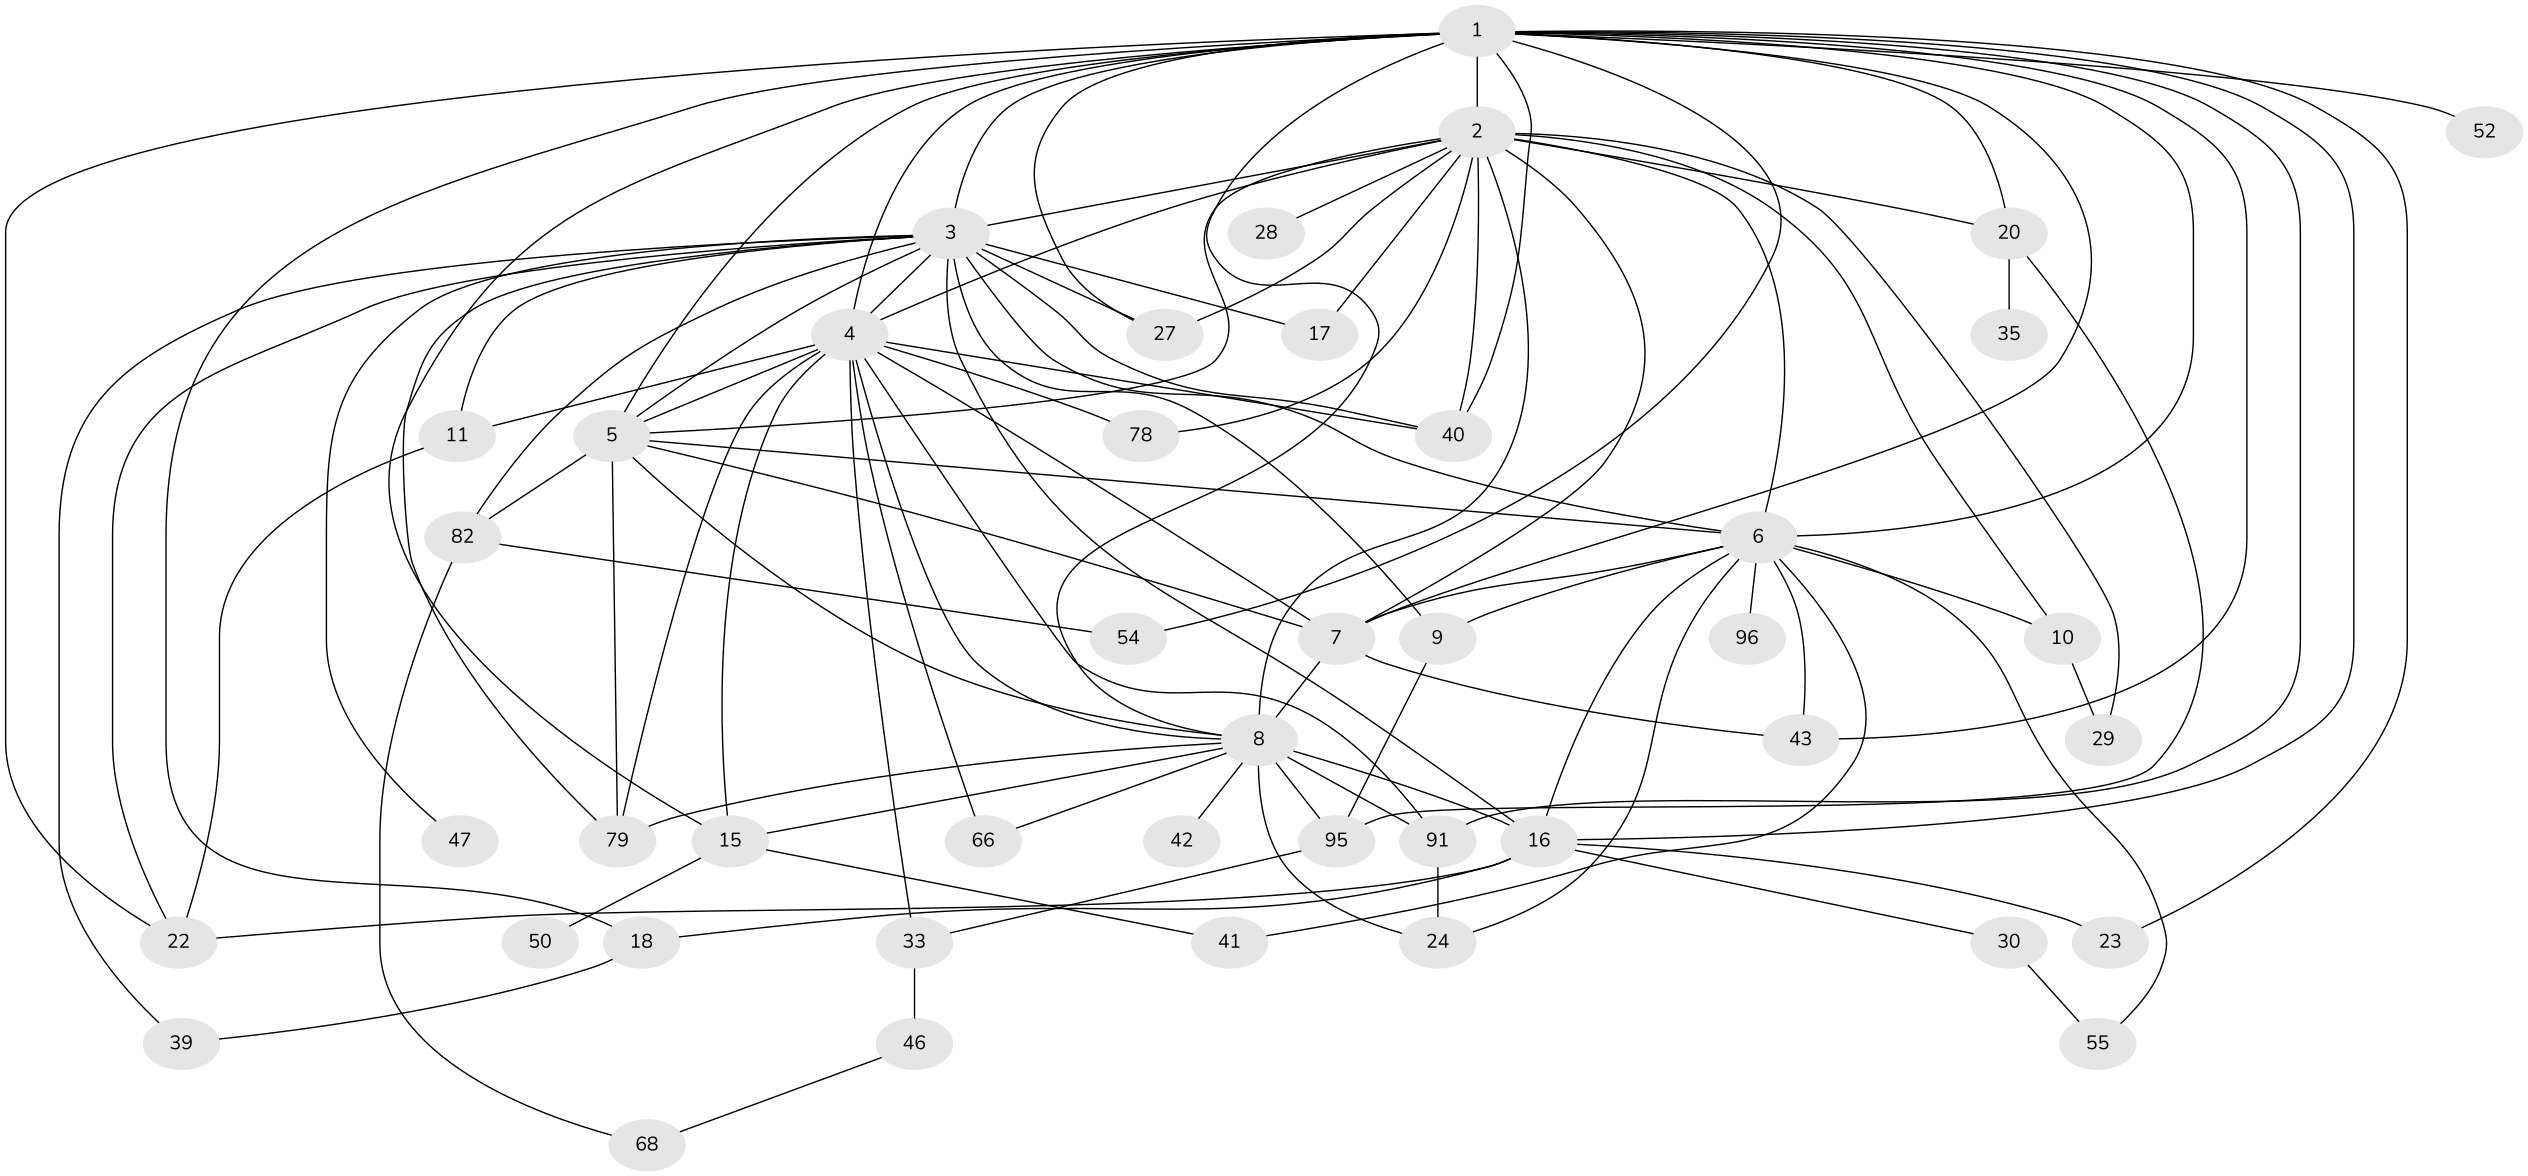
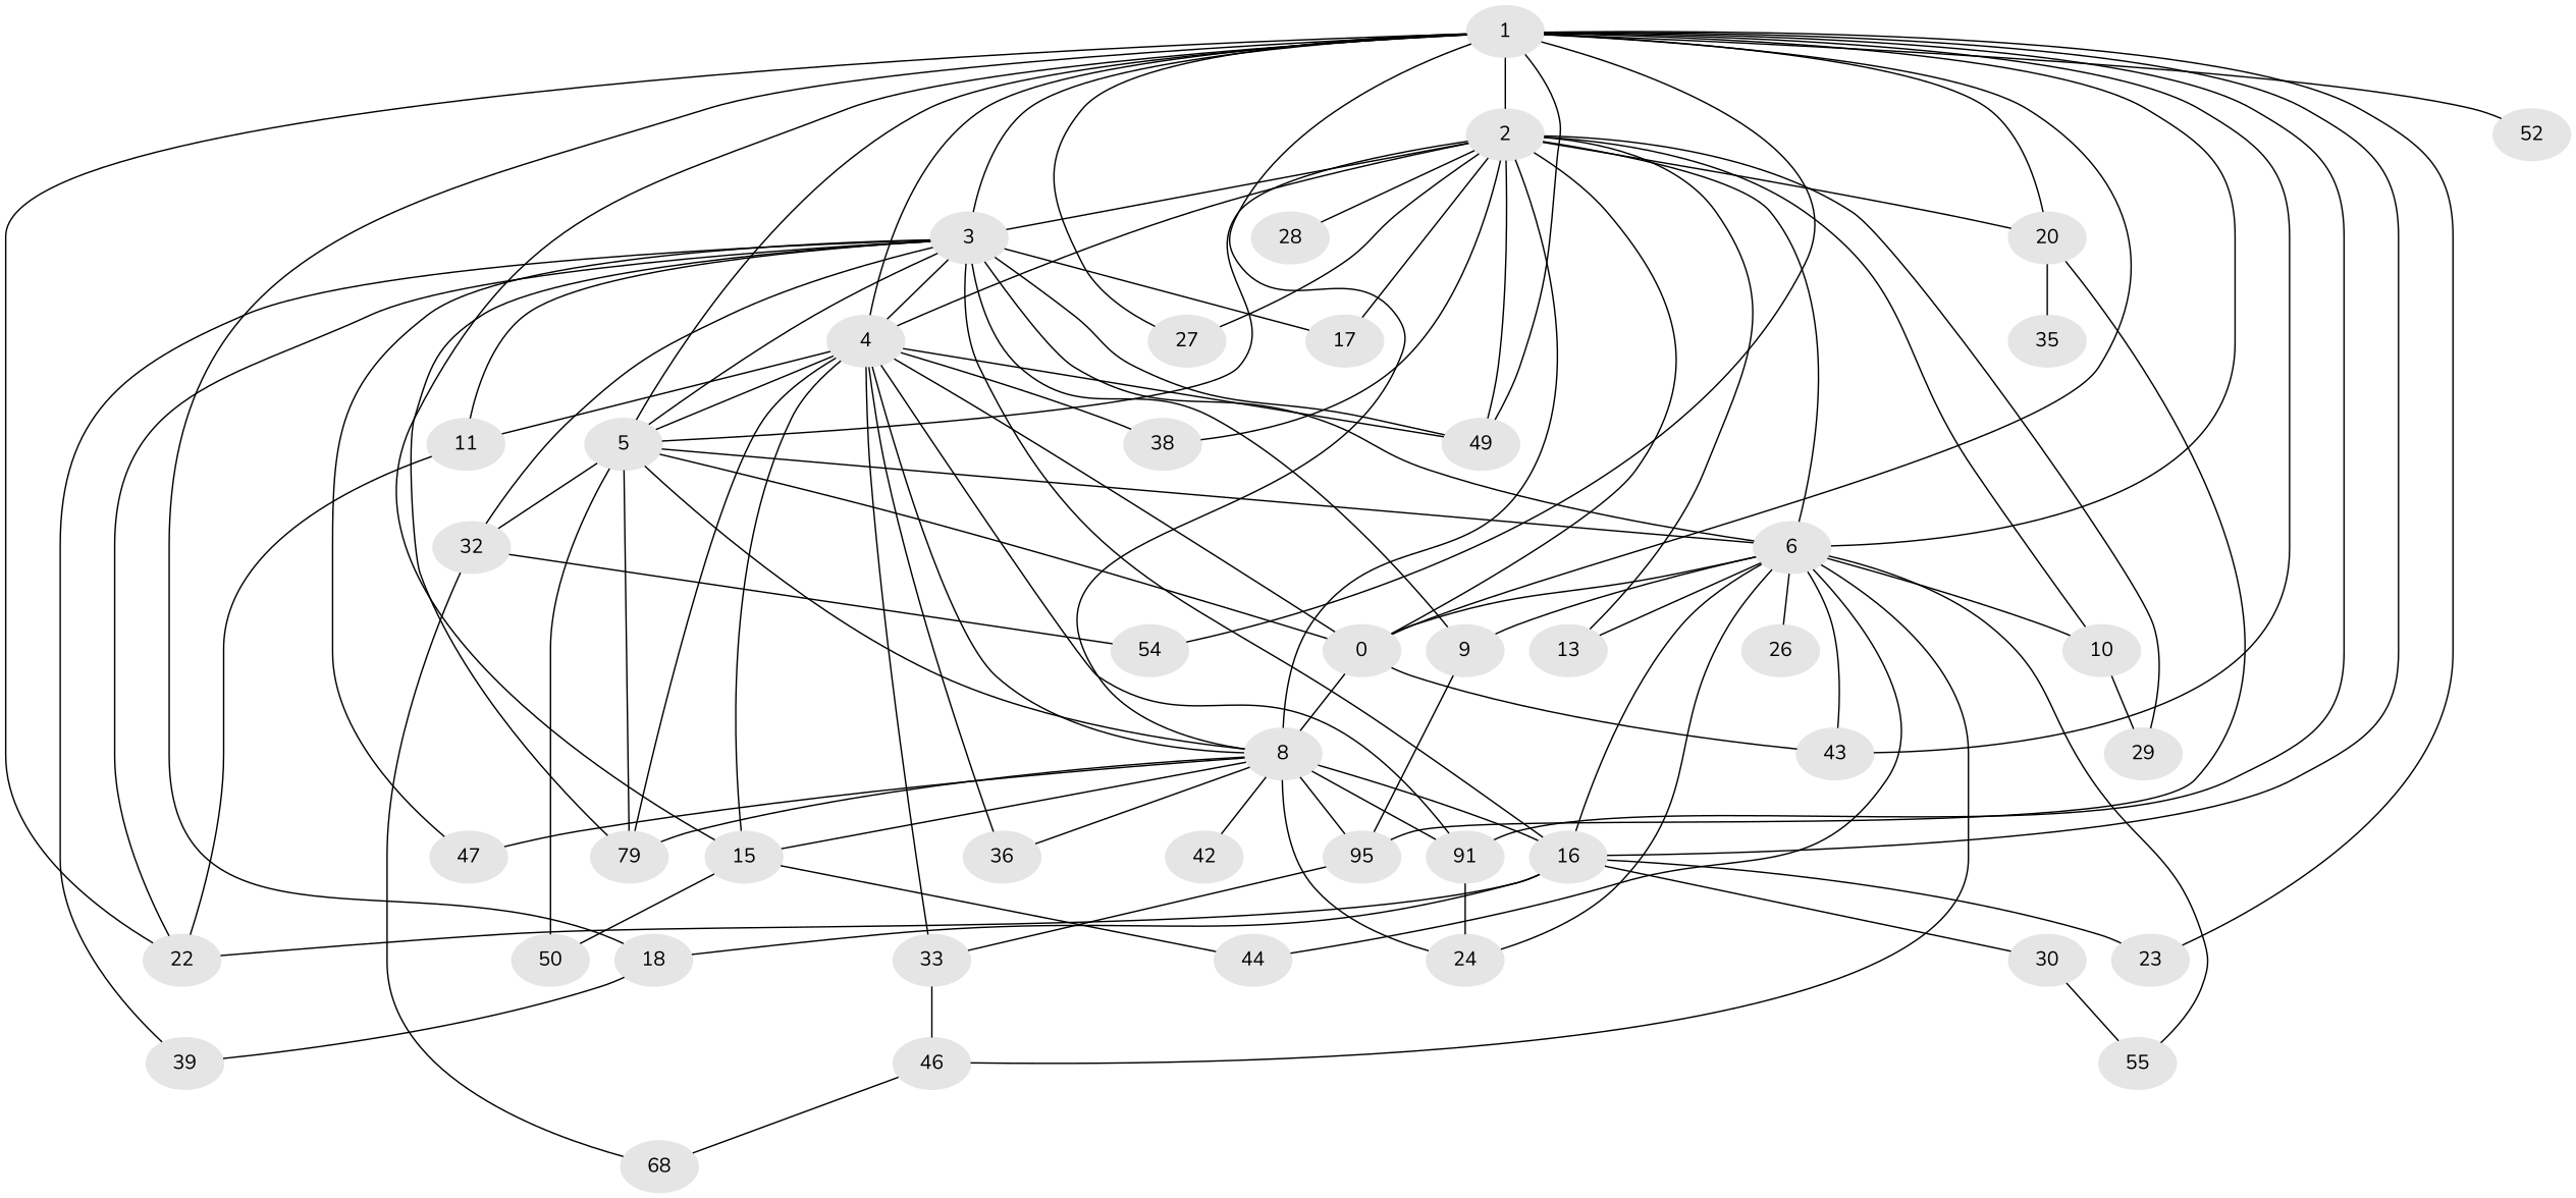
  graph {
    fontname=Nunito
    node [color=gray90 fontname=Nunito style=filled]
    edge [fontname=Nunito weight=1.0]
    1
    2
    3
    4
    5
    6
-   7
+   7 [label=0]
    8
    15
    16
    18
    20
    n13 [label=91]
    22
    23
    27
-   40
+   40 [label=49]
    43
    n19 [label=54]
    52
    10
+   13
    17
    28
    29
-   38 [label=78]
+   38
    11
    9
    n29 [label=79]
-   32 [label=82]
+   32
    39
    47
    33
-   36 [label=66]
+   36
    50
    24
-   26 [label=96]
-   41
+   26
+   41 [label=44]
    n39 [label=55]
    46
    42
    n42 [label=95]
    30
    35
    n45 [label=68]
    1 -- 2 [weight=2.0]
    1 -- 3 [weight=4.0]
    1 -- 4 [weight=2.0]
    1 -- 5 [weight=4.0]
    1 -- 6 [weight=4.0]
    1 -- 7 [weight=2.0]
    1 -- 8
    1 -- 15
    1 -- 16
    1 -- 18
    1 -- 20 [weight=2.0]
    1 -- n13
    1 -- 22
    1 -- 23
    1 -- 27
    1 -- 40
    1 -- 43
    1 -- n19
    1 -- 52
    2 -- 3 [weight=3.0]
    2 -- 4 [weight=2.0]
    2 -- 5 [weight=3.0]
    2 -- 6 [weight=3.0]
    2 -- 7
    2 -- 8 [weight=2.0]
    2 -- 20 [weight=2.0]
    2 -- 27
    2 -- 40
    2 -- 10
+   2 -- 13
    2 -- 17
    2 -- 28
    2 -- 29
    2 -- 38
    3 -- 4 [weight=2.0]
    3 -- 5 [weight=4.0]
    3 -- 6 [weight=12.0]
    3 -- 16
    3 -- 22
-   3 -- 27
    3 -- 40
    3 -- 17
    3 -- 11 [weight=2.0]
    3 -- 9
    3 -- n29 [weight=3.0]
    3 -- 32
    3 -- 39
    3 -- 47
    4 -- 5 [weight=3.0]
    4 -- 7
    4 -- 8 [weight=2.0]
    4 -- 15
    4 -- n13
    4 -- 40
    4 -- 38
    4 -- 11
    4 -- n29
    4 -- 33
    4 -- 36
    5 -- 6 [weight=3.0]
    5 -- 7 [weight=3.0]
    5 -- 8 [weight=2.0]
    5 -- n29 [weight=2.0]
    5 -- 32
+   5 -- 50
    6 -- 7
    6 -- 16
    6 -- 43
    6 -- 10
+   6 -- 13
    6 -- 9
    6 -- 24
    6 -- 26
    6 -- 41
    6 -- n39
+   6 -- 46
    7 -- 8 [weight=15.0]
    7 -- 43
    8 -- 15
    8 -- 16 [weight=2.0]
    8 -- n13
    8 -- n29
+   8 -- 47
    8 -- 36
    8 -- 24
    8 -- 42 [weight=2.0]
    8 -- n42
    15 -- 50
    15 -- 41
    16 -- 18
    16 -- 22
    16 -- 23
    16 -- 30
    18 -- 39
    20 -- n42
    20 -- 35
    n13 -- 24
    10 -- 29
    11 -- 22
    9 -- n42
    32 -- n19
    32 -- n45
    33 -- 46
    46 -- n45
    n42 -- 33
    30 -- n39
  }
